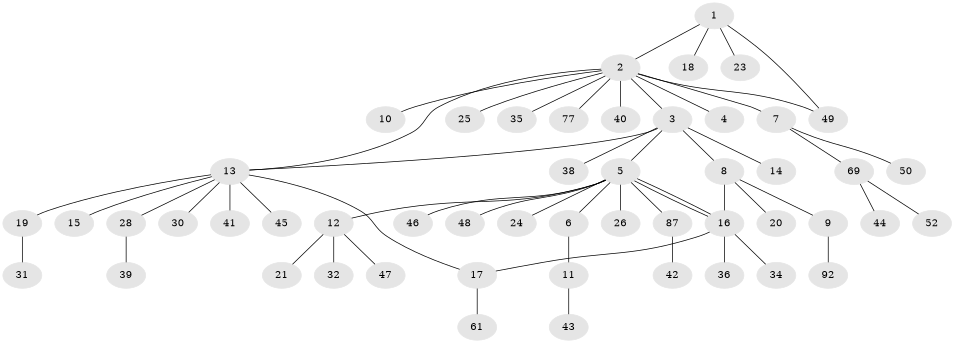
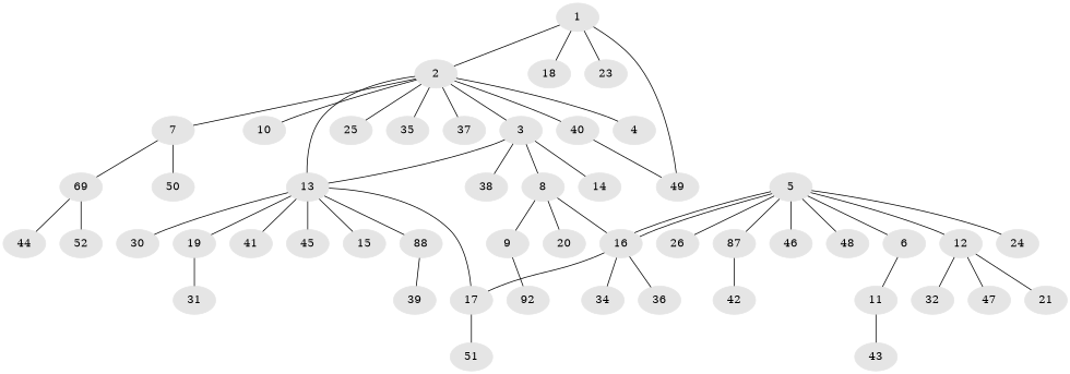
  graph {
    node [color=gray90 style=filled]
    1
    2
    18
    23
    49
    3
    4
    7
    10
    13
    25
    35
-   37 [label=77]
+   37
    40
    5
    8
    14
    38
    n19 [label=69]
    50
    15
    17
    19
-   28
+   28 [label=88]
    30
    41
    45
    6
    12
    16
    24
    26
    n33 [label=87]
    46
    48
    9
    20
    11
    21
    32
    47
    34
    36
    42
    43
    44
    52
    n48 [label=92]
-   51 [label=61]
+   51
    31
    39
    1 -- 2
    1 -- 18
    1 -- 23
    1 -- 49
-   2 -- 49
+   40 -- 49
    2 -- 3
    2 -- 4
    2 -- 7
    2 -- 10
    2 -- 13
    2 -- 25
    2 -- 35
    2 -- 37
    2 -- 40
    3 -- 13
-   3 -- 5
    3 -- 8
    3 -- 14
    3 -- 38
    7 -- n19
    7 -- 50
    13 -- 15
    13 -- 17
    13 -- 19
    13 -- 28
    13 -- 30
    13 -- 41
    13 -- 45
    5 -- 6
    5 -- 12
    5 -- 16
    5 -- 16
    5 -- 24
    5 -- 26
    5 -- n33
    5 -- 46
    5 -- 48
    8 -- 16
    8 -- 9
    8 -- 20
    n19 -- 44
    n19 -- 52
    17 -- 51
    19 -- 31
    28 -- 39
    6 -- 11
    12 -- 21
    12 -- 32
    12 -- 47
    16 -- 17
    16 -- 34
    16 -- 36
    n33 -- 42
    9 -- n48
    11 -- 43
  }
